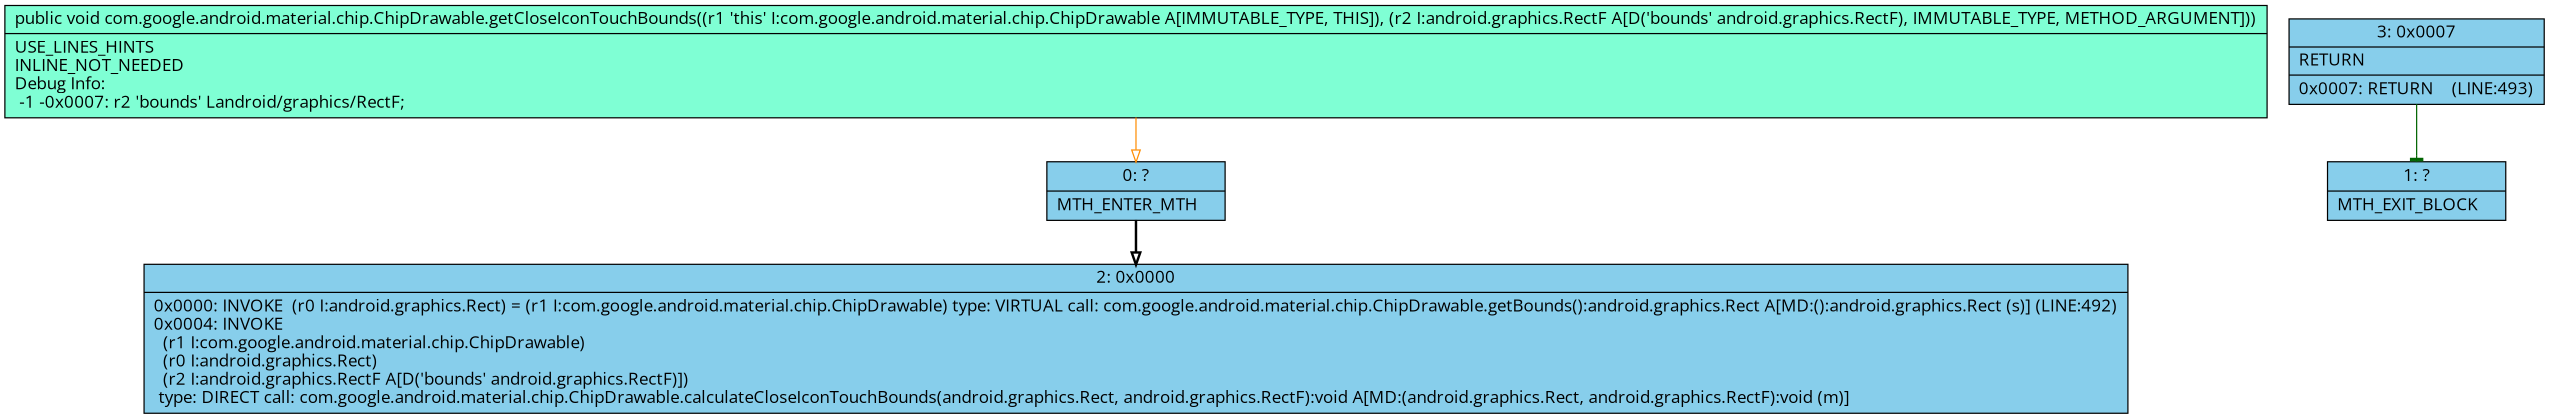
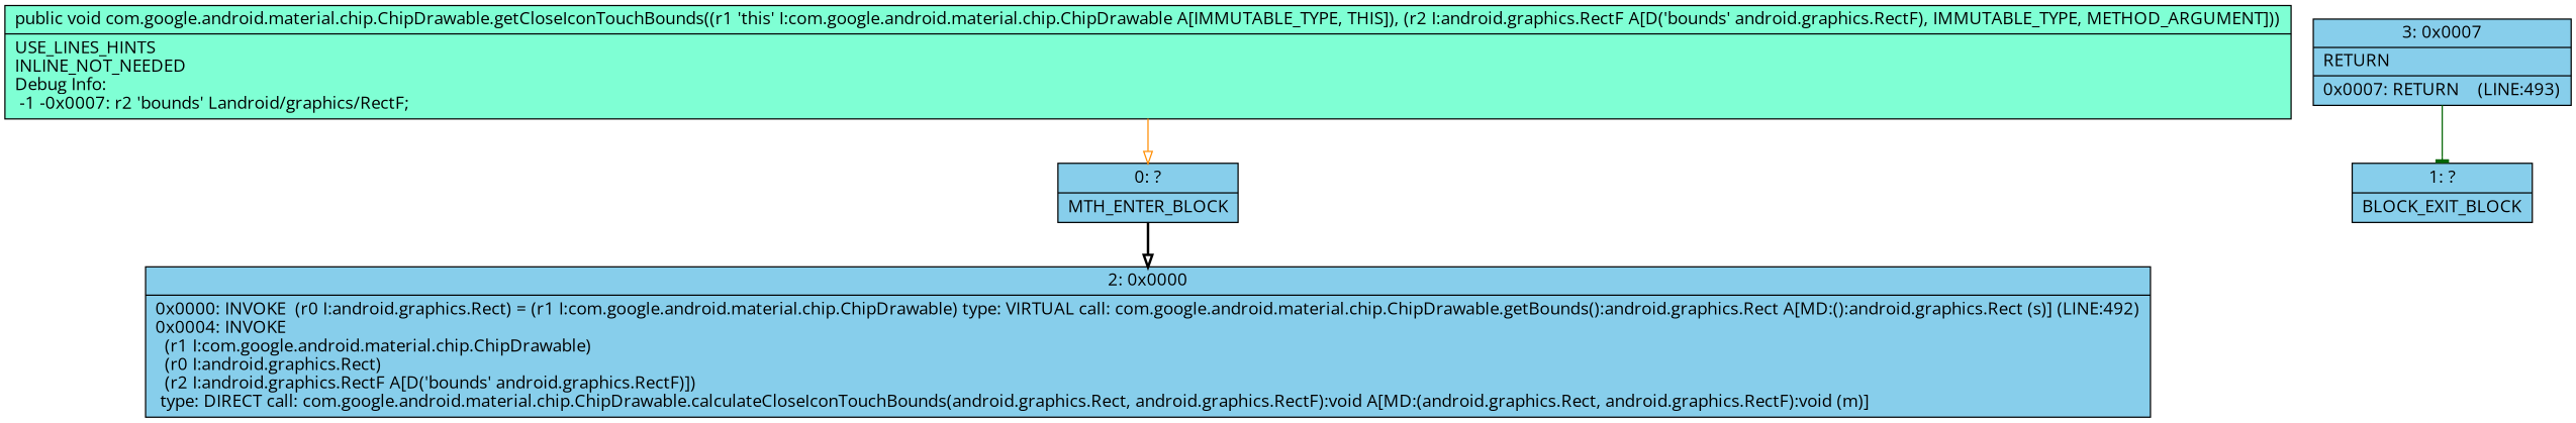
  digraph {
    fontname="Open Sans"
    node [fillcolor=skyblue fontname="Open Sans" shape=record style=filled]
    edge [arrowhead=onormal fontname="Open Sans" style=solid]
-   n1 [label="{0\:\ ?|MTH_ENTER_MTH\l}"]
+   n1 [label="{0\:\ ?|MTH_ENTER_BLOCK\l}"]
    n2 [label="{2\:\ 0x0000|0x0000: INVOKE  (r0 I:android.graphics.Rect) = (r1 I:com.google.android.material.chip.ChipDrawable) type: VIRTUAL call: com.google.android.material.chip.ChipDrawable.getBounds():android.graphics.Rect A[MD:():android.graphics.Rect (s)] (LINE:492)\l0x0004: INVOKE  \l  (r1 I:com.google.android.material.chip.ChipDrawable)\l  (r0 I:android.graphics.Rect)\l  (r2 I:android.graphics.RectF A[D('bounds' android.graphics.RectF)])\l type: DIRECT call: com.google.android.material.chip.ChipDrawable.calculateCloseIconTouchBounds(android.graphics.Rect, android.graphics.RectF):void A[MD:(android.graphics.Rect, android.graphics.RectF):void (m)]\l}"]
    n3 [label="{3\:\ 0x0007|RETURN\l|0x0007: RETURN    (LINE:493)\l}"]
-   n4 [label="{1\:\ ?|MTH_EXIT_BLOCK\l}"]
+   n4 [label="{1\:\ ?|BLOCK_EXIT_BLOCK\l}"]
    n5 [fillcolor=aquamarine label="{public void com.google.android.material.chip.ChipDrawable.getCloseIconTouchBounds((r1 'this' I:com.google.android.material.chip.ChipDrawable A[IMMUTABLE_TYPE, THIS]), (r2 I:android.graphics.RectF A[D('bounds' android.graphics.RectF), IMMUTABLE_TYPE, METHOD_ARGUMENT]))  | USE_LINES_HINTS\lINLINE_NOT_NEEDED\lDebug Info:\l  \-1 \-0x0007: r2 'bounds' Landroid\/graphics\/RectF;\l}"]
    n1 -> n2 [color=black style=bold]
    n3 -> n4 [arrowhead=tee color=darkgreen]
    n5 -> n1 [color=darkorange]
  }
